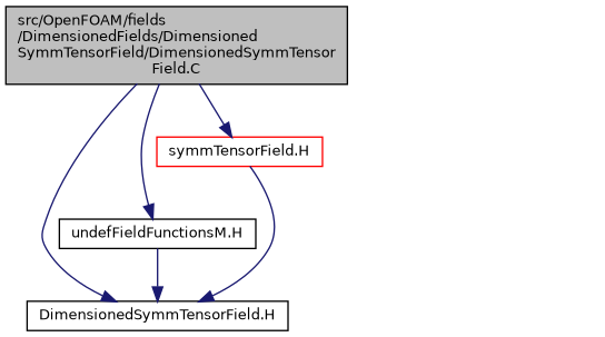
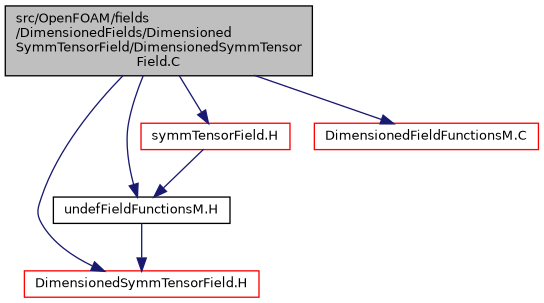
  digraph {
    node [color=red fontname=Helvetica fontsize=10 shape=record]
    edge [color=midnightblue fontname=Helvetica fontsize=10 labelfontname=Helvetica labelfontsize=10 style=solid]
    n1 [color=black fillcolor=grey75 fontcolor=black height=0.2 label="src/OpenFOAM/fields\l/DimensionedFields/Dimensioned\lSymmTensorField/DimensionedSymmTensor\lField.C" style=filled width=0.4]
-   n2 [color=black height=0.2 label="DimensionedSymmTensorField.H" width=0.4]
+   n2 [height=0.2 label="DimensionedSymmTensorField.H" width=0.4]
    n3 [color=black height=0.2 label="undefFieldFunctionsM.H" width=0.4]
    n4 [height=0.2 label="symmTensorField.H" width=0.4]
+   n5 [height=0.2 label="DimensionedFieldFunctionsM.C" width=0.4]
    n1 -> n2
    n1 -> n3
    n1 -> n4
+   n1 -> n5
    n3 -> n2
-   n4 -> n2
+   n4 -> n3
  }
